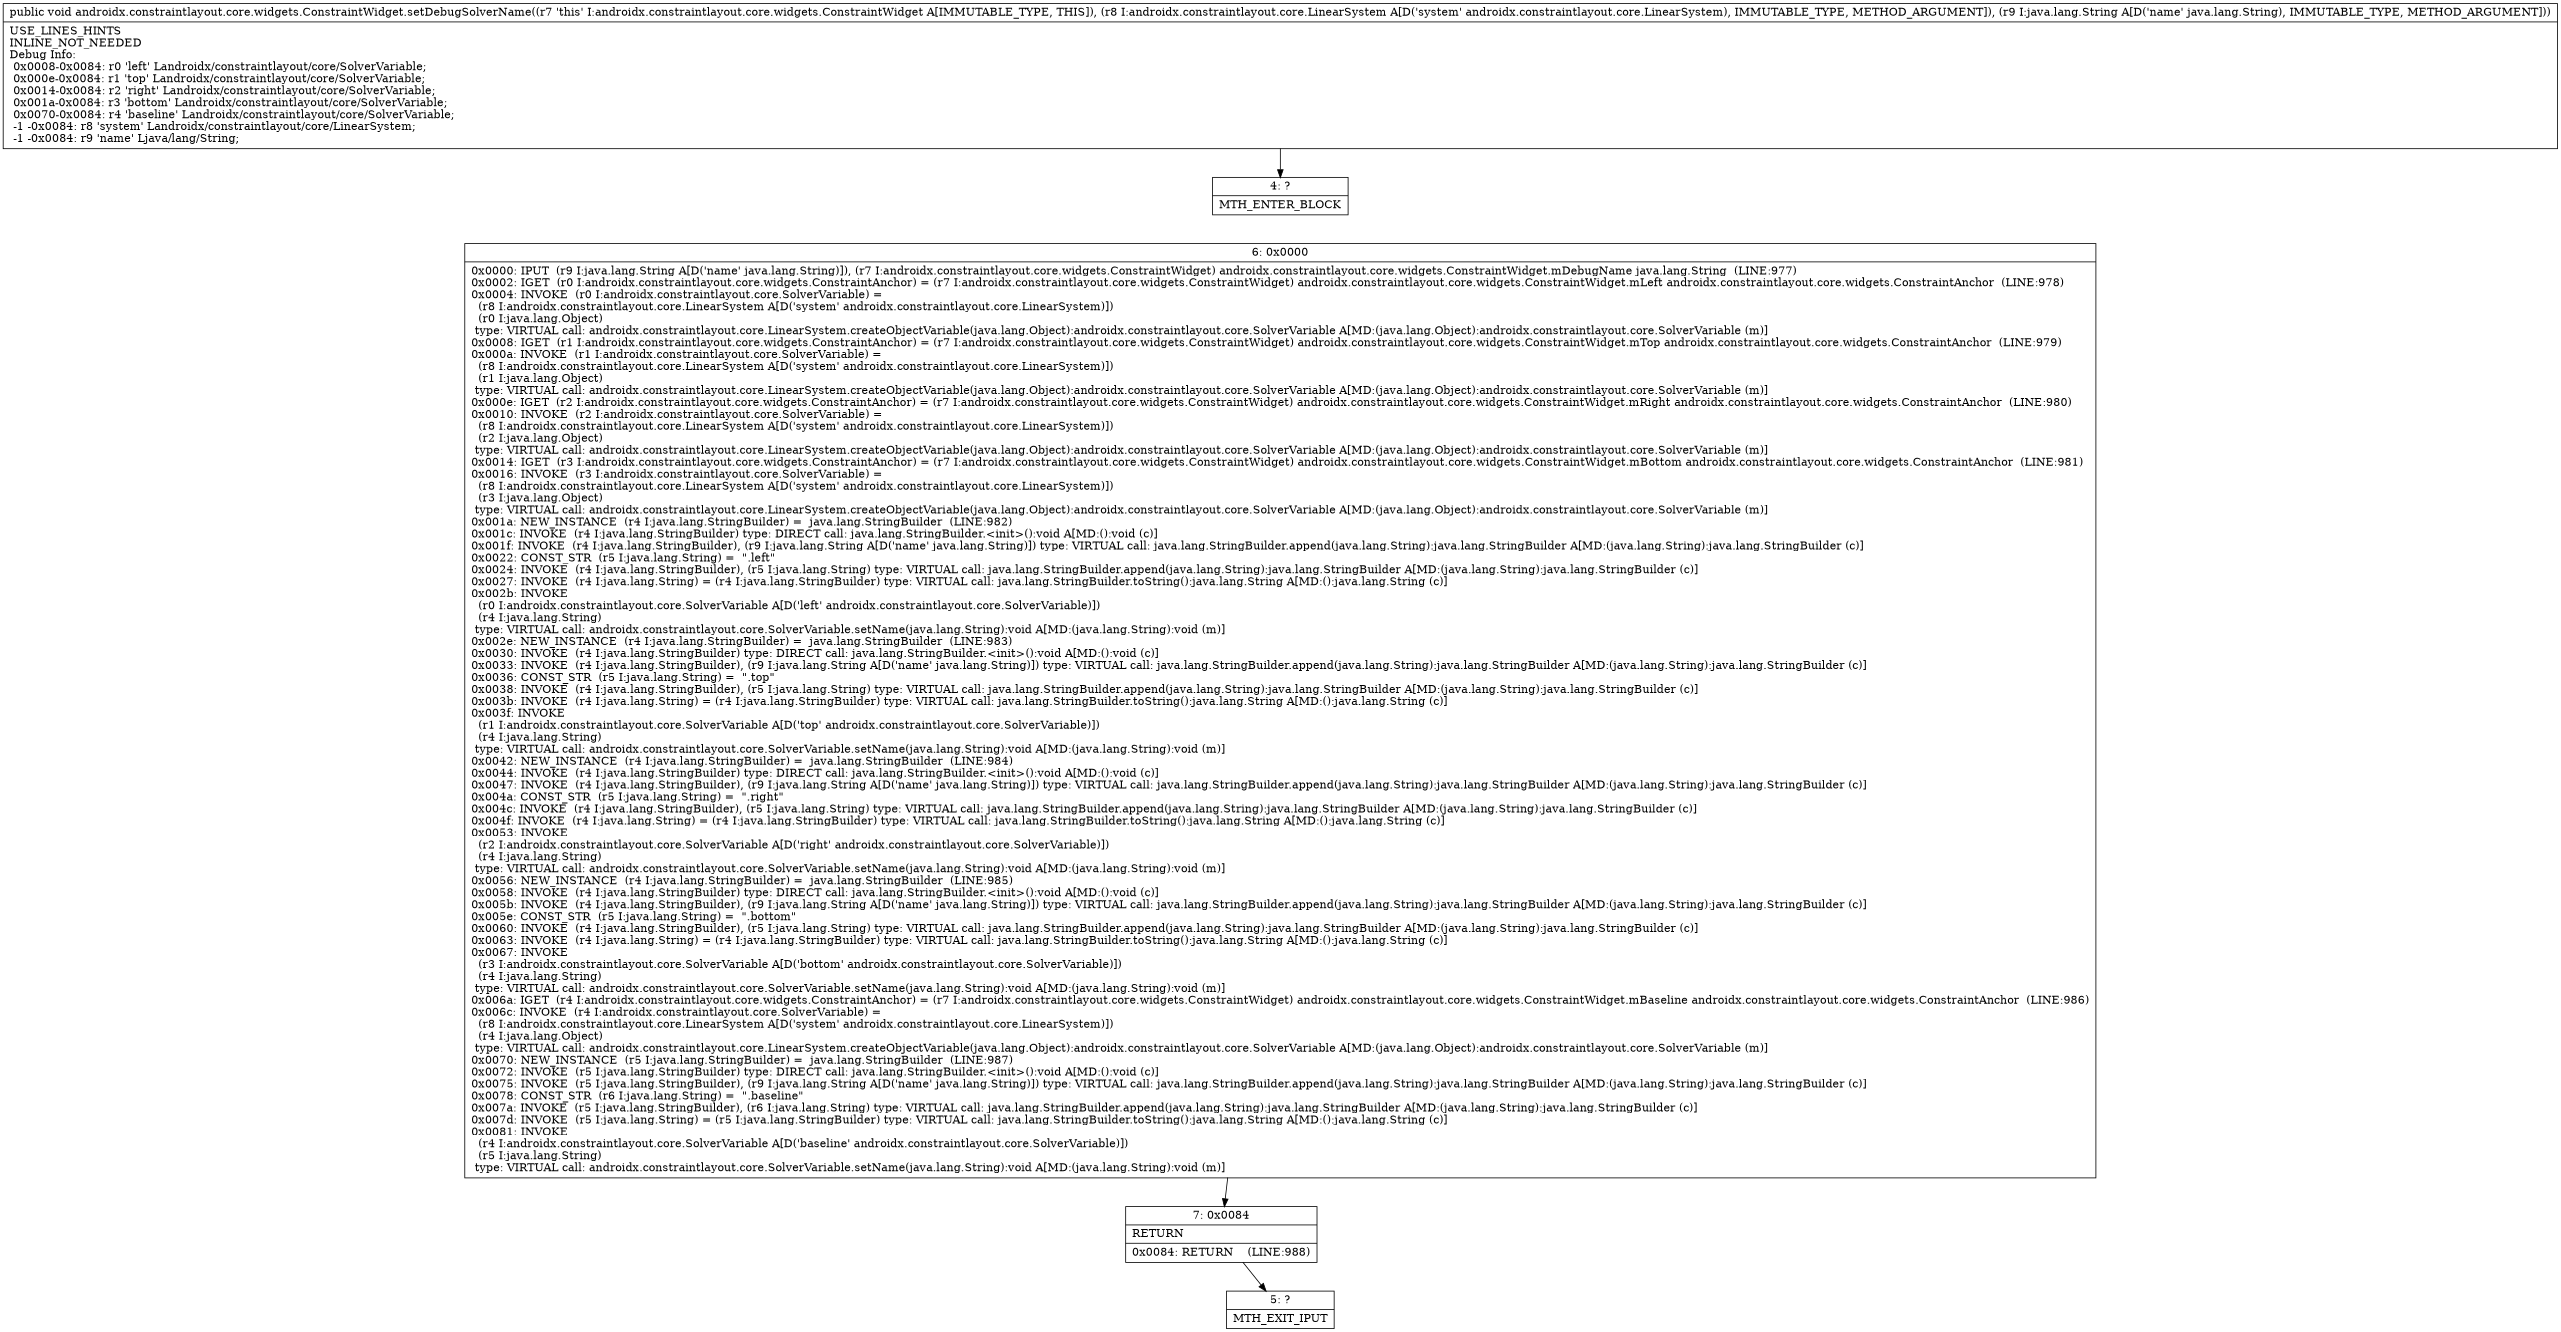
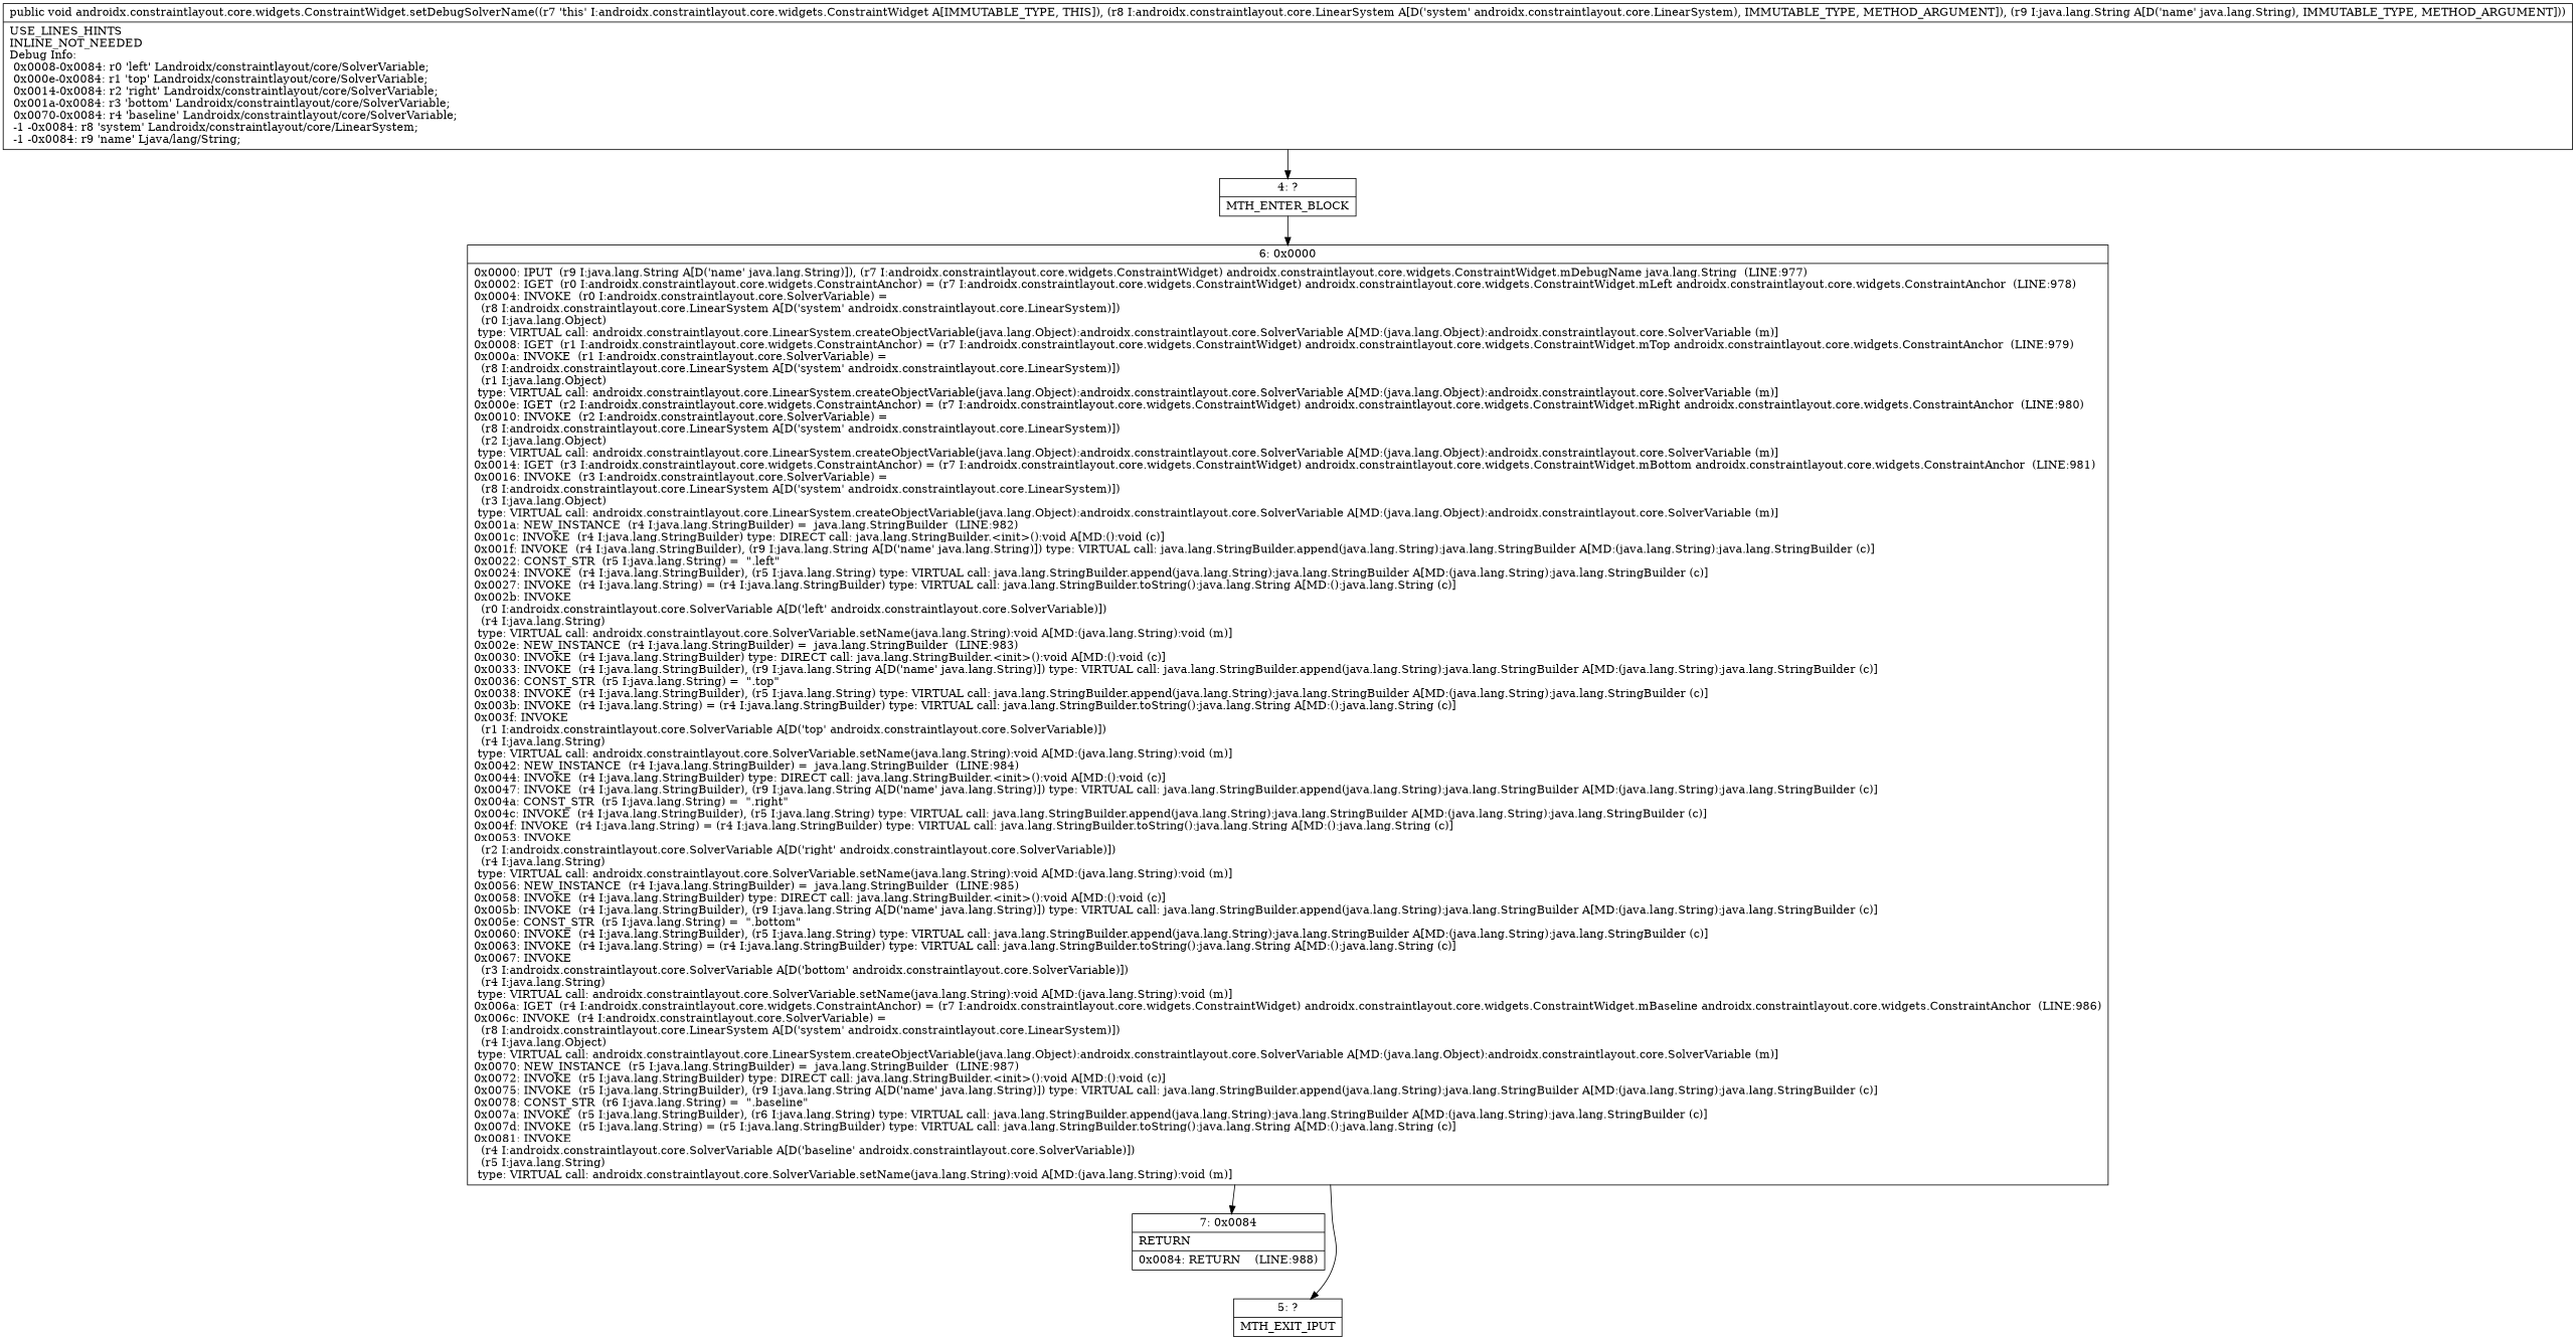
  digraph {
    node [shape=record]
    n1 [label="{4\:\ ?|MTH_ENTER_BLOCK\l}"]
    n2 [label="{6\:\ 0x0000|0x0000: IPUT  (r9 I:java.lang.String A[D('name' java.lang.String)]), (r7 I:androidx.constraintlayout.core.widgets.ConstraintWidget) androidx.constraintlayout.core.widgets.ConstraintWidget.mDebugName java.lang.String  (LINE:977)\l0x0002: IGET  (r0 I:androidx.constraintlayout.core.widgets.ConstraintAnchor) = (r7 I:androidx.constraintlayout.core.widgets.ConstraintWidget) androidx.constraintlayout.core.widgets.ConstraintWidget.mLeft androidx.constraintlayout.core.widgets.ConstraintAnchor  (LINE:978)\l0x0004: INVOKE  (r0 I:androidx.constraintlayout.core.SolverVariable) = \l  (r8 I:androidx.constraintlayout.core.LinearSystem A[D('system' androidx.constraintlayout.core.LinearSystem)])\l  (r0 I:java.lang.Object)\l type: VIRTUAL call: androidx.constraintlayout.core.LinearSystem.createObjectVariable(java.lang.Object):androidx.constraintlayout.core.SolverVariable A[MD:(java.lang.Object):androidx.constraintlayout.core.SolverVariable (m)]\l0x0008: IGET  (r1 I:androidx.constraintlayout.core.widgets.ConstraintAnchor) = (r7 I:androidx.constraintlayout.core.widgets.ConstraintWidget) androidx.constraintlayout.core.widgets.ConstraintWidget.mTop androidx.constraintlayout.core.widgets.ConstraintAnchor  (LINE:979)\l0x000a: INVOKE  (r1 I:androidx.constraintlayout.core.SolverVariable) = \l  (r8 I:androidx.constraintlayout.core.LinearSystem A[D('system' androidx.constraintlayout.core.LinearSystem)])\l  (r1 I:java.lang.Object)\l type: VIRTUAL call: androidx.constraintlayout.core.LinearSystem.createObjectVariable(java.lang.Object):androidx.constraintlayout.core.SolverVariable A[MD:(java.lang.Object):androidx.constraintlayout.core.SolverVariable (m)]\l0x000e: IGET  (r2 I:androidx.constraintlayout.core.widgets.ConstraintAnchor) = (r7 I:androidx.constraintlayout.core.widgets.ConstraintWidget) androidx.constraintlayout.core.widgets.ConstraintWidget.mRight androidx.constraintlayout.core.widgets.ConstraintAnchor  (LINE:980)\l0x0010: INVOKE  (r2 I:androidx.constraintlayout.core.SolverVariable) = \l  (r8 I:androidx.constraintlayout.core.LinearSystem A[D('system' androidx.constraintlayout.core.LinearSystem)])\l  (r2 I:java.lang.Object)\l type: VIRTUAL call: androidx.constraintlayout.core.LinearSystem.createObjectVariable(java.lang.Object):androidx.constraintlayout.core.SolverVariable A[MD:(java.lang.Object):androidx.constraintlayout.core.SolverVariable (m)]\l0x0014: IGET  (r3 I:androidx.constraintlayout.core.widgets.ConstraintAnchor) = (r7 I:androidx.constraintlayout.core.widgets.ConstraintWidget) androidx.constraintlayout.core.widgets.ConstraintWidget.mBottom androidx.constraintlayout.core.widgets.ConstraintAnchor  (LINE:981)\l0x0016: INVOKE  (r3 I:androidx.constraintlayout.core.SolverVariable) = \l  (r8 I:androidx.constraintlayout.core.LinearSystem A[D('system' androidx.constraintlayout.core.LinearSystem)])\l  (r3 I:java.lang.Object)\l type: VIRTUAL call: androidx.constraintlayout.core.LinearSystem.createObjectVariable(java.lang.Object):androidx.constraintlayout.core.SolverVariable A[MD:(java.lang.Object):androidx.constraintlayout.core.SolverVariable (m)]\l0x001a: NEW_INSTANCE  (r4 I:java.lang.StringBuilder) =  java.lang.StringBuilder  (LINE:982)\l0x001c: INVOKE  (r4 I:java.lang.StringBuilder) type: DIRECT call: java.lang.StringBuilder.\<init\>():void A[MD:():void (c)]\l0x001f: INVOKE  (r4 I:java.lang.StringBuilder), (r9 I:java.lang.String A[D('name' java.lang.String)]) type: VIRTUAL call: java.lang.StringBuilder.append(java.lang.String):java.lang.StringBuilder A[MD:(java.lang.String):java.lang.StringBuilder (c)]\l0x0022: CONST_STR  (r5 I:java.lang.String) =  \".left\" \l0x0024: INVOKE  (r4 I:java.lang.StringBuilder), (r5 I:java.lang.String) type: VIRTUAL call: java.lang.StringBuilder.append(java.lang.String):java.lang.StringBuilder A[MD:(java.lang.String):java.lang.StringBuilder (c)]\l0x0027: INVOKE  (r4 I:java.lang.String) = (r4 I:java.lang.StringBuilder) type: VIRTUAL call: java.lang.StringBuilder.toString():java.lang.String A[MD:():java.lang.String (c)]\l0x002b: INVOKE  \l  (r0 I:androidx.constraintlayout.core.SolverVariable A[D('left' androidx.constraintlayout.core.SolverVariable)])\l  (r4 I:java.lang.String)\l type: VIRTUAL call: androidx.constraintlayout.core.SolverVariable.setName(java.lang.String):void A[MD:(java.lang.String):void (m)]\l0x002e: NEW_INSTANCE  (r4 I:java.lang.StringBuilder) =  java.lang.StringBuilder  (LINE:983)\l0x0030: INVOKE  (r4 I:java.lang.StringBuilder) type: DIRECT call: java.lang.StringBuilder.\<init\>():void A[MD:():void (c)]\l0x0033: INVOKE  (r4 I:java.lang.StringBuilder), (r9 I:java.lang.String A[D('name' java.lang.String)]) type: VIRTUAL call: java.lang.StringBuilder.append(java.lang.String):java.lang.StringBuilder A[MD:(java.lang.String):java.lang.StringBuilder (c)]\l0x0036: CONST_STR  (r5 I:java.lang.String) =  \".top\" \l0x0038: INVOKE  (r4 I:java.lang.StringBuilder), (r5 I:java.lang.String) type: VIRTUAL call: java.lang.StringBuilder.append(java.lang.String):java.lang.StringBuilder A[MD:(java.lang.String):java.lang.StringBuilder (c)]\l0x003b: INVOKE  (r4 I:java.lang.String) = (r4 I:java.lang.StringBuilder) type: VIRTUAL call: java.lang.StringBuilder.toString():java.lang.String A[MD:():java.lang.String (c)]\l0x003f: INVOKE  \l  (r1 I:androidx.constraintlayout.core.SolverVariable A[D('top' androidx.constraintlayout.core.SolverVariable)])\l  (r4 I:java.lang.String)\l type: VIRTUAL call: androidx.constraintlayout.core.SolverVariable.setName(java.lang.String):void A[MD:(java.lang.String):void (m)]\l0x0042: NEW_INSTANCE  (r4 I:java.lang.StringBuilder) =  java.lang.StringBuilder  (LINE:984)\l0x0044: INVOKE  (r4 I:java.lang.StringBuilder) type: DIRECT call: java.lang.StringBuilder.\<init\>():void A[MD:():void (c)]\l0x0047: INVOKE  (r4 I:java.lang.StringBuilder), (r9 I:java.lang.String A[D('name' java.lang.String)]) type: VIRTUAL call: java.lang.StringBuilder.append(java.lang.String):java.lang.StringBuilder A[MD:(java.lang.String):java.lang.StringBuilder (c)]\l0x004a: CONST_STR  (r5 I:java.lang.String) =  \".right\" \l0x004c: INVOKE  (r4 I:java.lang.StringBuilder), (r5 I:java.lang.String) type: VIRTUAL call: java.lang.StringBuilder.append(java.lang.String):java.lang.StringBuilder A[MD:(java.lang.String):java.lang.StringBuilder (c)]\l0x004f: INVOKE  (r4 I:java.lang.String) = (r4 I:java.lang.StringBuilder) type: VIRTUAL call: java.lang.StringBuilder.toString():java.lang.String A[MD:():java.lang.String (c)]\l0x0053: INVOKE  \l  (r2 I:androidx.constraintlayout.core.SolverVariable A[D('right' androidx.constraintlayout.core.SolverVariable)])\l  (r4 I:java.lang.String)\l type: VIRTUAL call: androidx.constraintlayout.core.SolverVariable.setName(java.lang.String):void A[MD:(java.lang.String):void (m)]\l0x0056: NEW_INSTANCE  (r4 I:java.lang.StringBuilder) =  java.lang.StringBuilder  (LINE:985)\l0x0058: INVOKE  (r4 I:java.lang.StringBuilder) type: DIRECT call: java.lang.StringBuilder.\<init\>():void A[MD:():void (c)]\l0x005b: INVOKE  (r4 I:java.lang.StringBuilder), (r9 I:java.lang.String A[D('name' java.lang.String)]) type: VIRTUAL call: java.lang.StringBuilder.append(java.lang.String):java.lang.StringBuilder A[MD:(java.lang.String):java.lang.StringBuilder (c)]\l0x005e: CONST_STR  (r5 I:java.lang.String) =  \".bottom\" \l0x0060: INVOKE  (r4 I:java.lang.StringBuilder), (r5 I:java.lang.String) type: VIRTUAL call: java.lang.StringBuilder.append(java.lang.String):java.lang.StringBuilder A[MD:(java.lang.String):java.lang.StringBuilder (c)]\l0x0063: INVOKE  (r4 I:java.lang.String) = (r4 I:java.lang.StringBuilder) type: VIRTUAL call: java.lang.StringBuilder.toString():java.lang.String A[MD:():java.lang.String (c)]\l0x0067: INVOKE  \l  (r3 I:androidx.constraintlayout.core.SolverVariable A[D('bottom' androidx.constraintlayout.core.SolverVariable)])\l  (r4 I:java.lang.String)\l type: VIRTUAL call: androidx.constraintlayout.core.SolverVariable.setName(java.lang.String):void A[MD:(java.lang.String):void (m)]\l0x006a: IGET  (r4 I:androidx.constraintlayout.core.widgets.ConstraintAnchor) = (r7 I:androidx.constraintlayout.core.widgets.ConstraintWidget) androidx.constraintlayout.core.widgets.ConstraintWidget.mBaseline androidx.constraintlayout.core.widgets.ConstraintAnchor  (LINE:986)\l0x006c: INVOKE  (r4 I:androidx.constraintlayout.core.SolverVariable) = \l  (r8 I:androidx.constraintlayout.core.LinearSystem A[D('system' androidx.constraintlayout.core.LinearSystem)])\l  (r4 I:java.lang.Object)\l type: VIRTUAL call: androidx.constraintlayout.core.LinearSystem.createObjectVariable(java.lang.Object):androidx.constraintlayout.core.SolverVariable A[MD:(java.lang.Object):androidx.constraintlayout.core.SolverVariable (m)]\l0x0070: NEW_INSTANCE  (r5 I:java.lang.StringBuilder) =  java.lang.StringBuilder  (LINE:987)\l0x0072: INVOKE  (r5 I:java.lang.StringBuilder) type: DIRECT call: java.lang.StringBuilder.\<init\>():void A[MD:():void (c)]\l0x0075: INVOKE  (r5 I:java.lang.StringBuilder), (r9 I:java.lang.String A[D('name' java.lang.String)]) type: VIRTUAL call: java.lang.StringBuilder.append(java.lang.String):java.lang.StringBuilder A[MD:(java.lang.String):java.lang.StringBuilder (c)]\l0x0078: CONST_STR  (r6 I:java.lang.String) =  \".baseline\" \l0x007a: INVOKE  (r5 I:java.lang.StringBuilder), (r6 I:java.lang.String) type: VIRTUAL call: java.lang.StringBuilder.append(java.lang.String):java.lang.StringBuilder A[MD:(java.lang.String):java.lang.StringBuilder (c)]\l0x007d: INVOKE  (r5 I:java.lang.String) = (r5 I:java.lang.StringBuilder) type: VIRTUAL call: java.lang.StringBuilder.toString():java.lang.String A[MD:():java.lang.String (c)]\l0x0081: INVOKE  \l  (r4 I:androidx.constraintlayout.core.SolverVariable A[D('baseline' androidx.constraintlayout.core.SolverVariable)])\l  (r5 I:java.lang.String)\l type: VIRTUAL call: androidx.constraintlayout.core.SolverVariable.setName(java.lang.String):void A[MD:(java.lang.String):void (m)]\l}"]
    n3 [label="{7\:\ 0x0084|RETURN\l|0x0084: RETURN    (LINE:988)\l}"]
    n4 [label="{5\:\ ?|MTH_EXIT_IPUT\l}"]
    n5 [label="{public void androidx.constraintlayout.core.widgets.ConstraintWidget.setDebugSolverName((r7 'this' I:androidx.constraintlayout.core.widgets.ConstraintWidget A[IMMUTABLE_TYPE, THIS]), (r8 I:androidx.constraintlayout.core.LinearSystem A[D('system' androidx.constraintlayout.core.LinearSystem), IMMUTABLE_TYPE, METHOD_ARGUMENT]), (r9 I:java.lang.String A[D('name' java.lang.String), IMMUTABLE_TYPE, METHOD_ARGUMENT]))  | USE_LINES_HINTS\lINLINE_NOT_NEEDED\lDebug Info:\l  0x0008\-0x0084: r0 'left' Landroidx\/constraintlayout\/core\/SolverVariable;\l  0x000e\-0x0084: r1 'top' Landroidx\/constraintlayout\/core\/SolverVariable;\l  0x0014\-0x0084: r2 'right' Landroidx\/constraintlayout\/core\/SolverVariable;\l  0x001a\-0x0084: r3 'bottom' Landroidx\/constraintlayout\/core\/SolverVariable;\l  0x0070\-0x0084: r4 'baseline' Landroidx\/constraintlayout\/core\/SolverVariable;\l  \-1 \-0x0084: r8 'system' Landroidx\/constraintlayout\/core\/LinearSystem;\l  \-1 \-0x0084: r9 'name' Ljava\/lang\/String;\l}"]
+   n1 -> n2
    n2 -> n3
-   n3 -> n4
+   n2 -> n4
    n5 -> n1
  }
